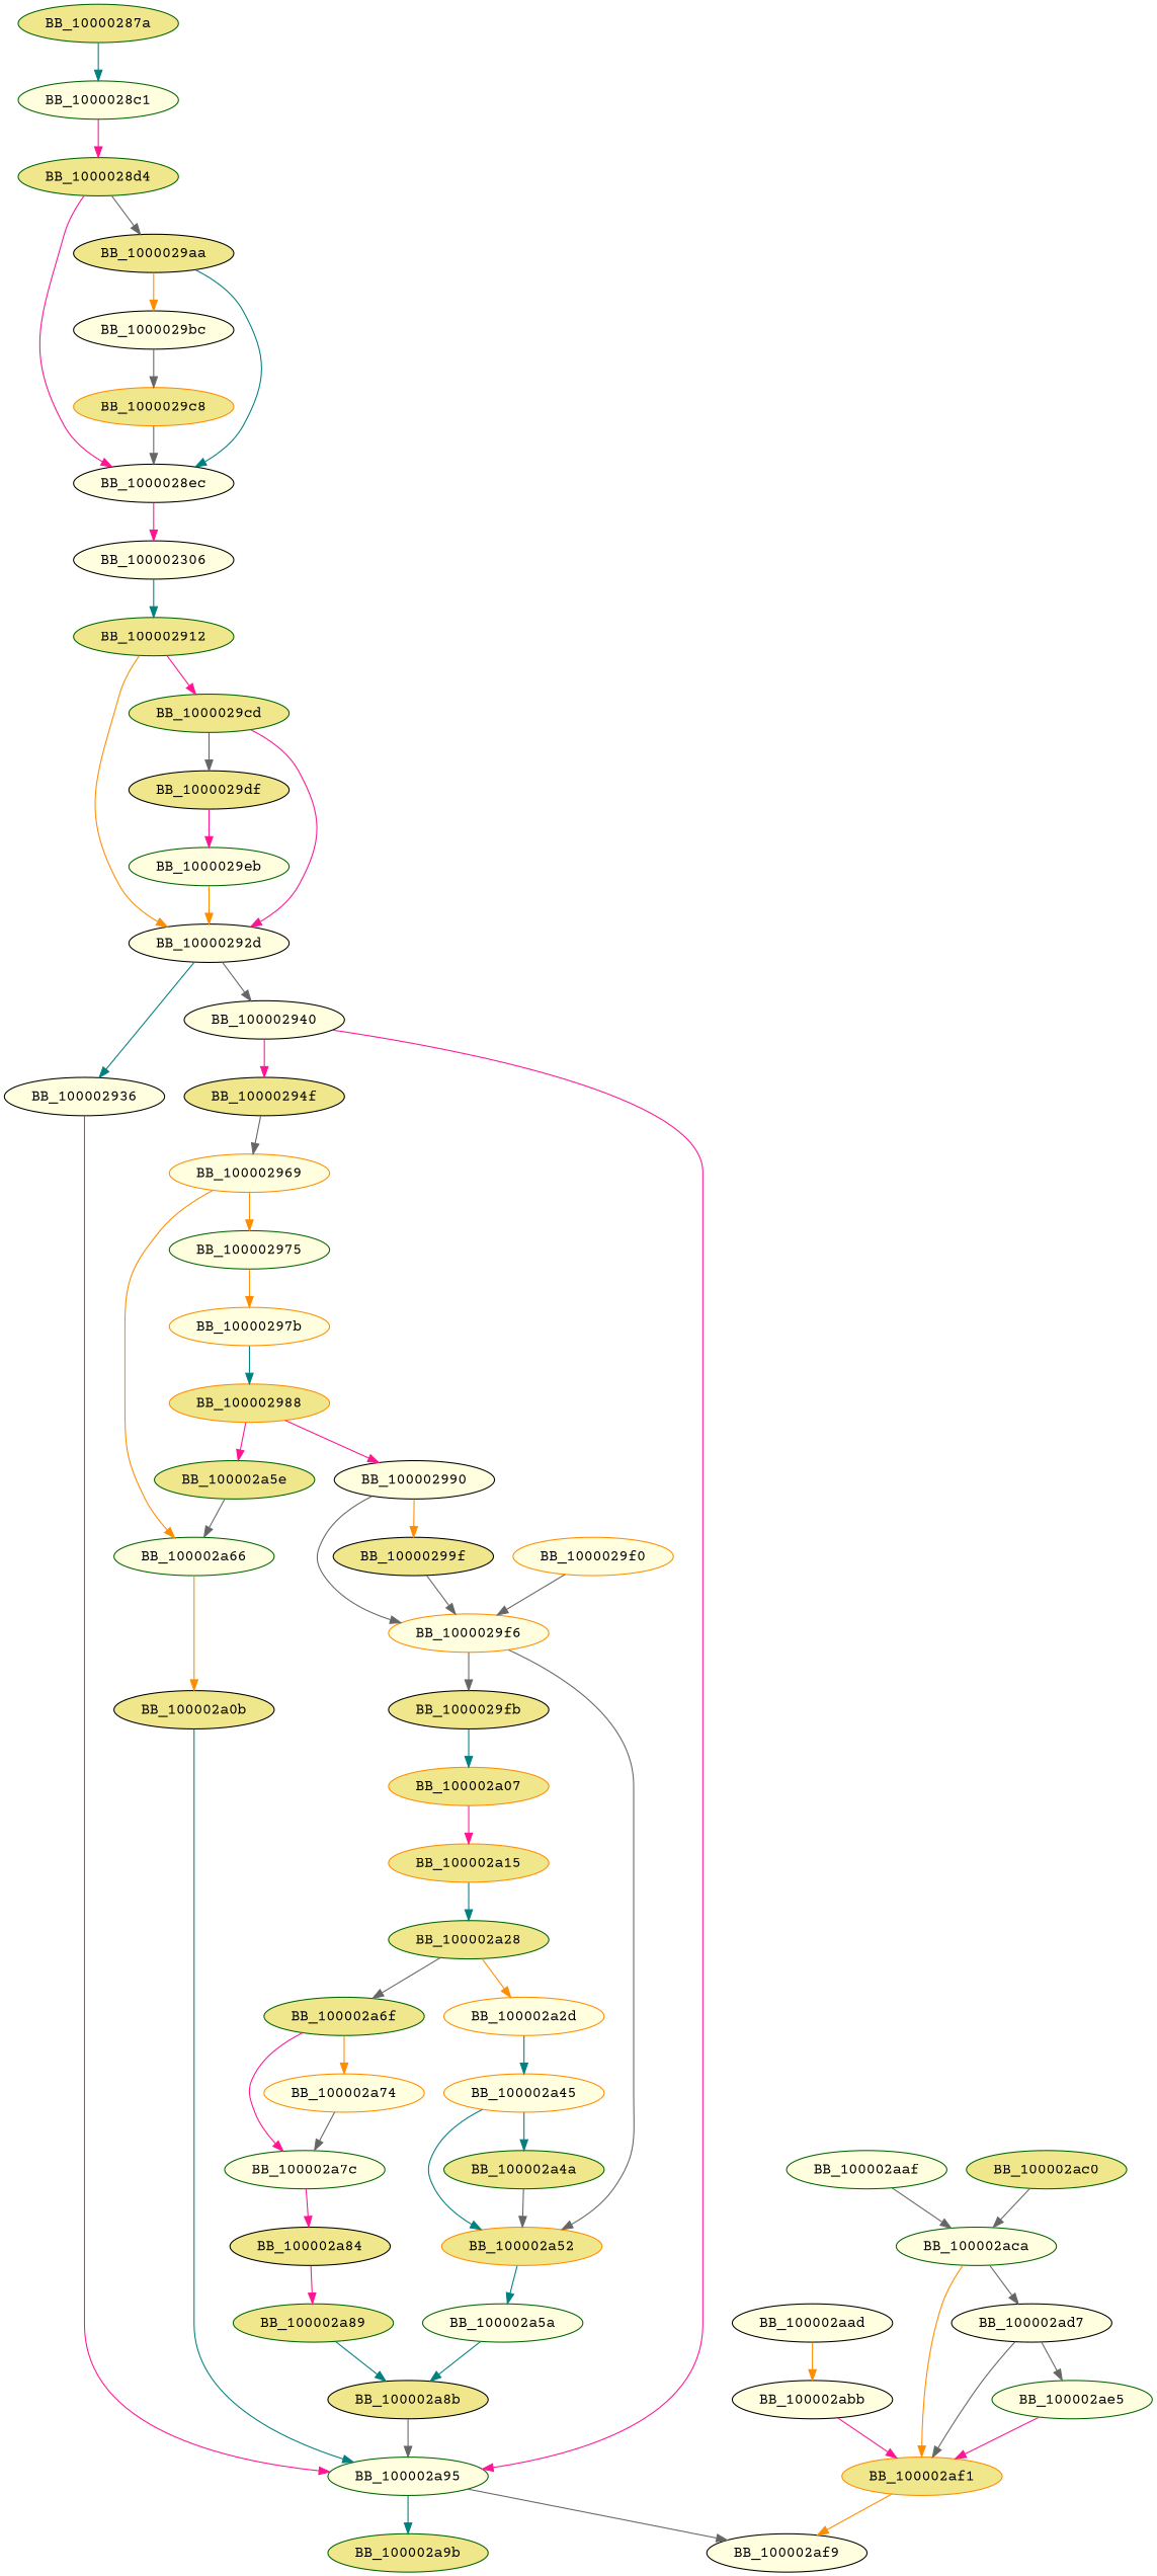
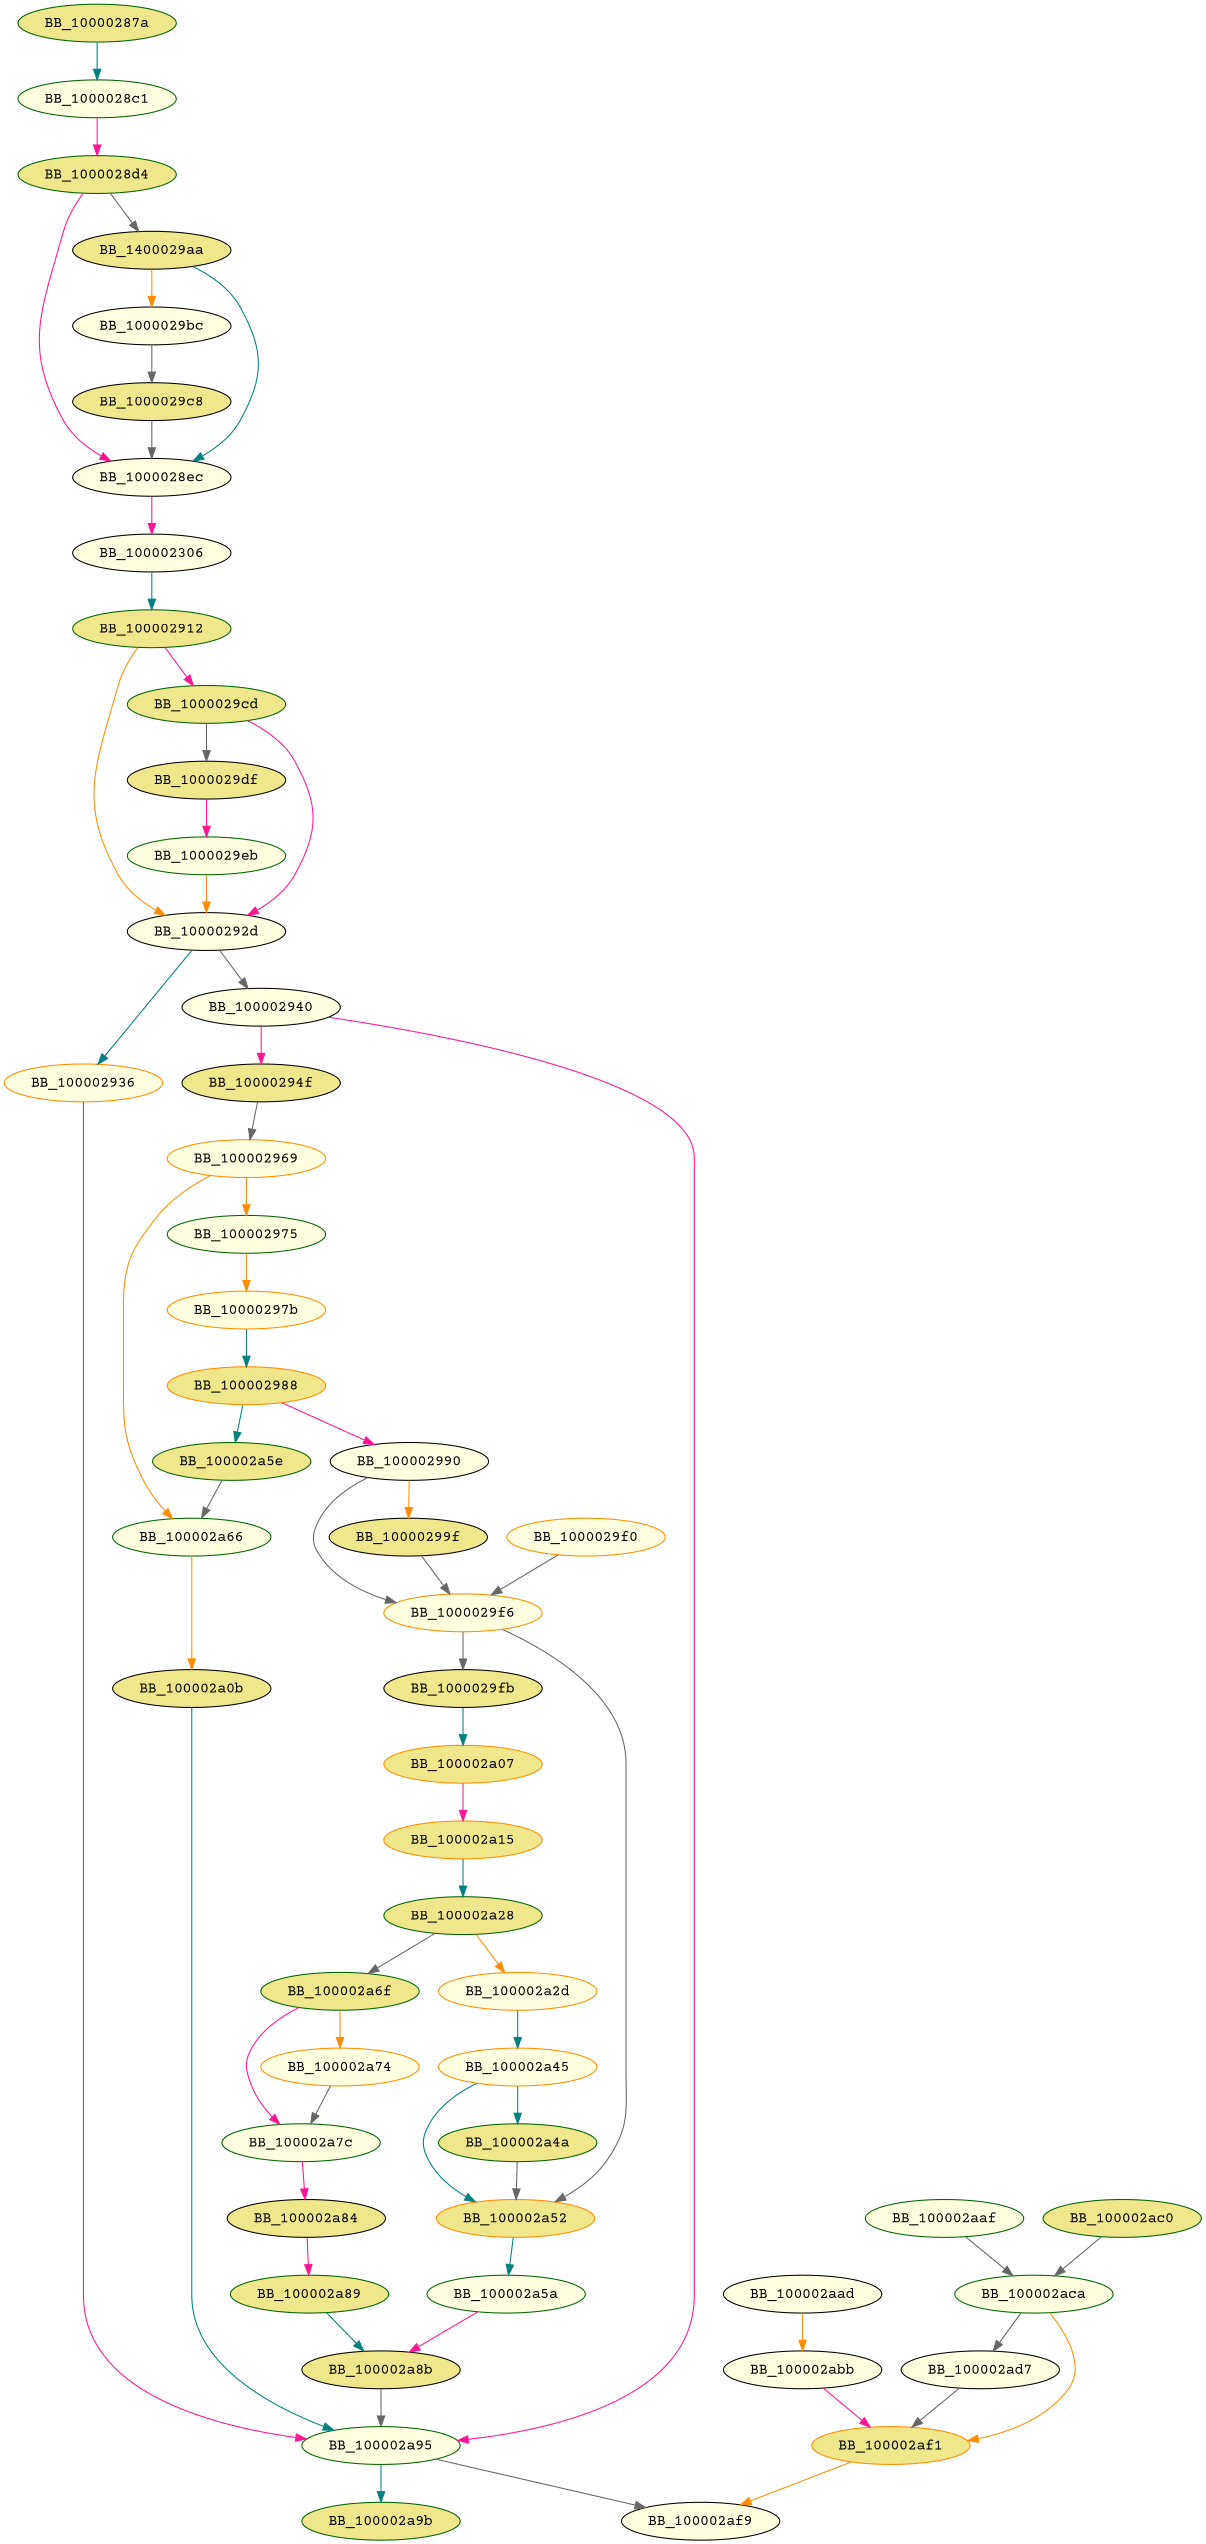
  digraph {
    fontname="Courier Prime"
    node [color=darkgreen fillcolor=lightyellow fontname="Courier Prime" style=filled]
    edge [color=gray40 fontname="Courier Prime"]
    BB_10000287a [fillcolor=khaki]
    BB_1000028c1
    BB_1000028d4 [fillcolor=khaki]
    BB_1000028ec [color=black]
-   BB_1000029aa [color=black fillcolor=khaki]
+   BB_1000029aa [color=black fillcolor=khaki label=BB_1400029aa]
    n6 [color=black label=BB_100002306]
    BB_1000029bc [color=black]
    BB_100002912 [fillcolor=khaki]
-   BB_1000029c8 [color=darkorange fillcolor=khaki]
+   BB_1000029c8 [color=black fillcolor=khaki]
    BB_10000292d [color=black]
    BB_1000029cd [fillcolor=khaki]
-   BB_100002936 [color=black]
+   BB_100002936 [color=darkorange]
    BB_100002940 [color=black]
    BB_1000029df [color=black fillcolor=khaki]
    BB_100002a95
    BB_10000294f [color=black fillcolor=khaki]
    BB_1000029eb
    BB_100002a9b [fillcolor=khaki]
    BB_100002af9 [color=black]
    BB_100002969 [color=darkorange]
    BB_100002975
    BB_100002a66
    BB_10000297b [color=darkorange]
    n24 [color=black fillcolor=khaki label=BB_100002a0b]
    BB_100002988 [color=darkorange fillcolor=khaki]
    BB_1000029f0 [color=darkorange]
    BB_1000029f6 [color=darkorange]
    BB_100002990 [color=black]
    BB_100002a5e [fillcolor=khaki]
    BB_1000029fb [color=black fillcolor=khaki]
    BB_100002a52 [color=darkorange fillcolor=khaki]
    BB_10000299f [color=black fillcolor=khaki]
    BB_100002a07 [color=darkorange fillcolor=khaki]
    BB_100002a5a
    BB_100002a15 [color=darkorange fillcolor=khaki]
    BB_100002a8b [color=black fillcolor=khaki]
    BB_100002a28 [fillcolor=khaki]
    BB_100002a2d [color=darkorange]
    BB_100002a6f [fillcolor=khaki]
    BB_100002a45 [color=darkorange]
    BB_100002a74 [color=darkorange]
    BB_100002a7c
    BB_100002a4a [fillcolor=khaki]
    BB_100002a84 [color=black fillcolor=khaki]
    BB_100002a89 [fillcolor=khaki]
    BB_100002aad [color=black]
    BB_100002abb [color=black]
    BB_100002af1 [color=darkorange fillcolor=khaki]
    BB_100002aaf
    BB_100002aca
    BB_100002ad7 [color=black]
-   BB_100002ae5
    BB_100002ac0 [fillcolor=khaki]
    BB_10000287a -> BB_1000028c1 [color=teal]
    BB_1000028c1 -> BB_1000028d4 [color=deeppink]
    BB_1000028d4 -> BB_1000028ec [color=deeppink]
    BB_1000028d4 -> BB_1000029aa
    BB_1000028ec -> n6 [color=deeppink]
    BB_1000029aa -> BB_1000028ec [color=teal]
    BB_1000029aa -> BB_1000029bc [color=darkorange]
    n6 -> BB_100002912 [color=teal]
    BB_1000029bc -> BB_1000029c8
    BB_100002912 -> BB_10000292d [color=darkorange]
    BB_100002912 -> BB_1000029cd [color=deeppink]
    BB_1000029c8 -> BB_1000028ec
    BB_10000292d -> BB_100002936 [color=teal]
    BB_10000292d -> BB_100002940
    BB_1000029cd -> BB_10000292d [color=deeppink]
    BB_1000029cd -> BB_1000029df
    BB_100002936 -> BB_100002a95 [color=deeppink]
    BB_100002940 -> BB_100002a95 [color=deeppink]
    BB_100002940 -> BB_10000294f [color=deeppink]
    BB_1000029df -> BB_1000029eb [color=deeppink]
    BB_100002a95 -> BB_100002a9b [color=teal]
    BB_100002a95 -> BB_100002af9
    BB_10000294f -> BB_100002969
    BB_1000029eb -> BB_10000292d [color=darkorange]
    BB_100002969 -> BB_100002975 [color=darkorange]
    BB_100002969 -> BB_100002a66 [color=darkorange]
    BB_100002975 -> BB_10000297b [color=darkorange]
    BB_100002a66 -> n24 [color=darkorange]
    BB_10000297b -> BB_100002988 [color=teal]
    n24 -> BB_100002a95 [color=teal]
    BB_100002988 -> BB_100002990 [color=deeppink]
-   BB_100002988 -> BB_100002a5e [color=deeppink]
+   BB_100002988 -> BB_100002a5e [color=teal]
    BB_1000029f0 -> BB_1000029f6
    BB_1000029f6 -> BB_1000029fb
    BB_1000029f6 -> BB_100002a52
    BB_100002990 -> BB_1000029f6
    BB_100002990 -> BB_10000299f [color=darkorange]
    BB_100002a5e -> BB_100002a66
    BB_1000029fb -> BB_100002a07 [color=teal]
    BB_100002a52 -> BB_100002a5a [color=teal]
    BB_10000299f -> BB_1000029f6
    BB_100002a07 -> BB_100002a15 [color=deeppink]
-   BB_100002a5a -> BB_100002a8b [color=teal]
+   BB_100002a5a -> BB_100002a8b [color=deeppink]
    BB_100002a15 -> BB_100002a28 [color=teal]
    BB_100002a8b -> BB_100002a95
    BB_100002a28 -> BB_100002a2d [color=darkorange]
    BB_100002a28 -> BB_100002a6f
    BB_100002a2d -> BB_100002a45 [color=teal]
    BB_100002a6f -> BB_100002a74 [color=darkorange]
    BB_100002a6f -> BB_100002a7c [color=deeppink]
    BB_100002a45 -> BB_100002a52 [color=teal]
    BB_100002a45 -> BB_100002a4a [color=teal]
    BB_100002a74 -> BB_100002a7c
    BB_100002a7c -> BB_100002a84 [color=deeppink]
    BB_100002a4a -> BB_100002a52
    BB_100002a84 -> BB_100002a89 [color=deeppink]
    BB_100002a89 -> BB_100002a8b [color=teal]
    BB_100002aad -> BB_100002abb [color=darkorange]
    BB_100002abb -> BB_100002af1 [color=deeppink]
    BB_100002af1 -> BB_100002af9 [color=darkorange]
    BB_100002aaf -> BB_100002aca
    BB_100002aca -> BB_100002af1 [color=darkorange]
    BB_100002aca -> BB_100002ad7
    BB_100002ad7 -> BB_100002af1
-   BB_100002ad7 -> BB_100002ae5
-   BB_100002ae5 -> BB_100002af1 [color=deeppink]
    BB_100002ac0 -> BB_100002aca
  }
